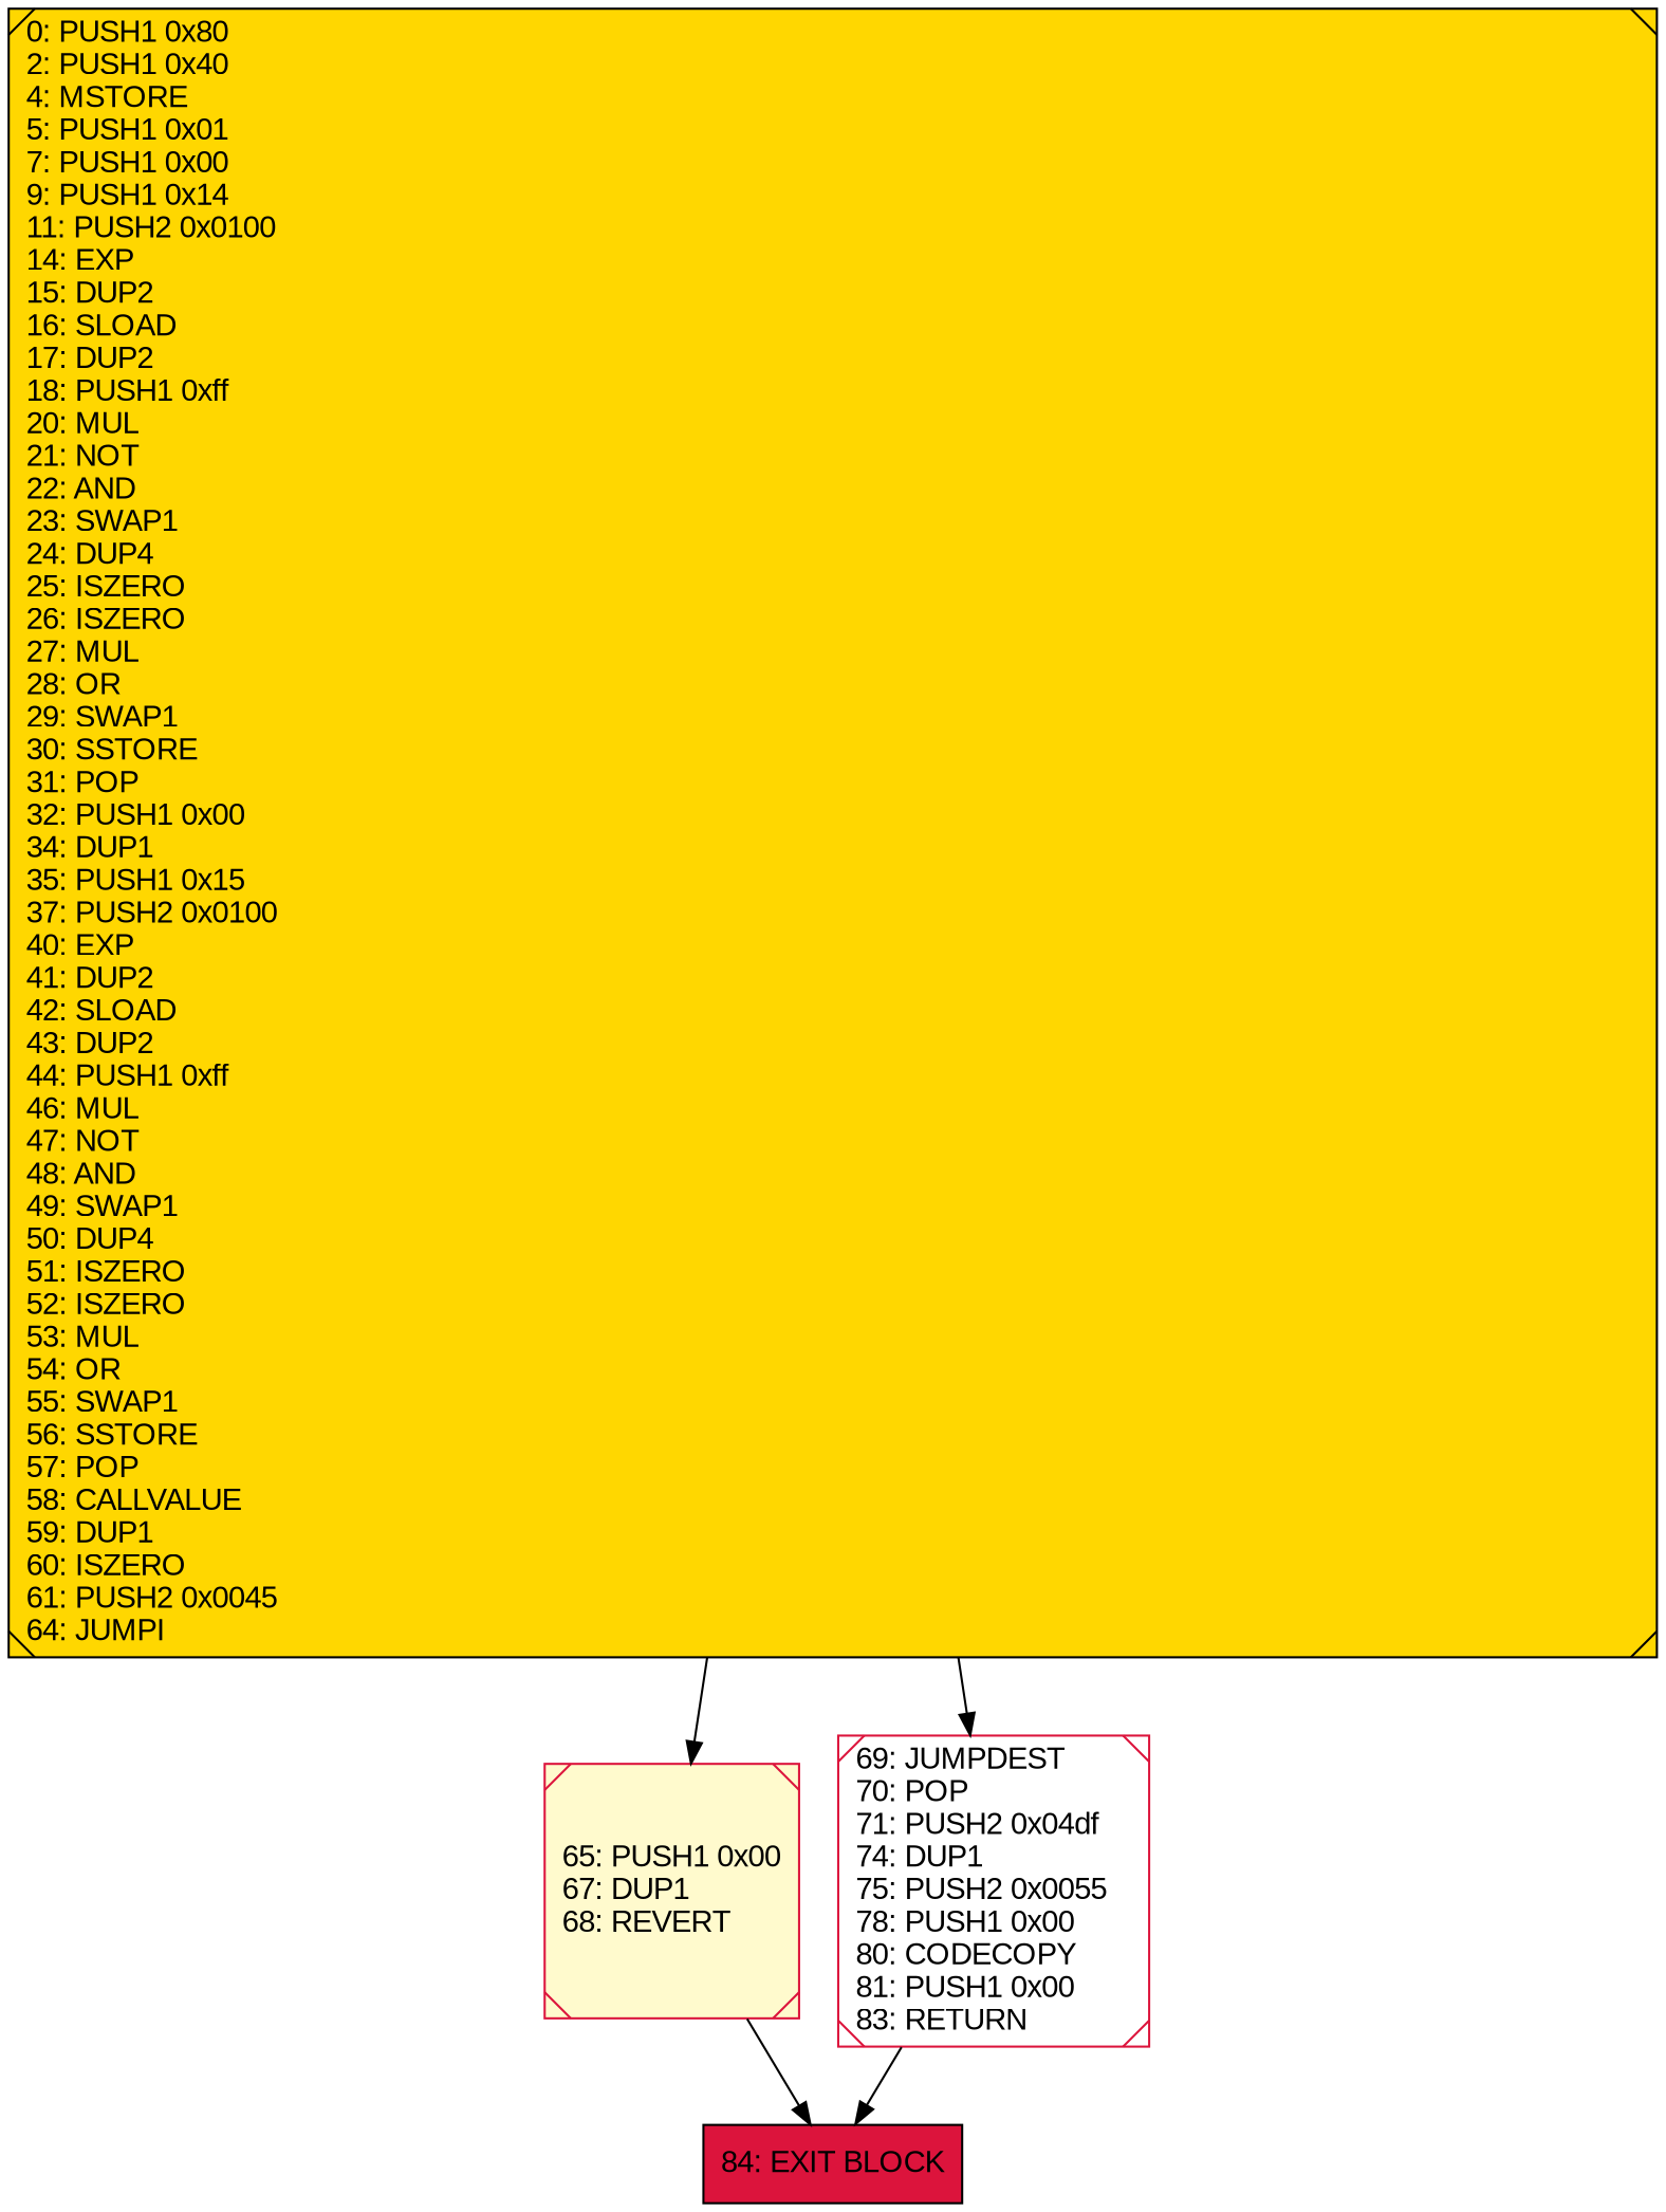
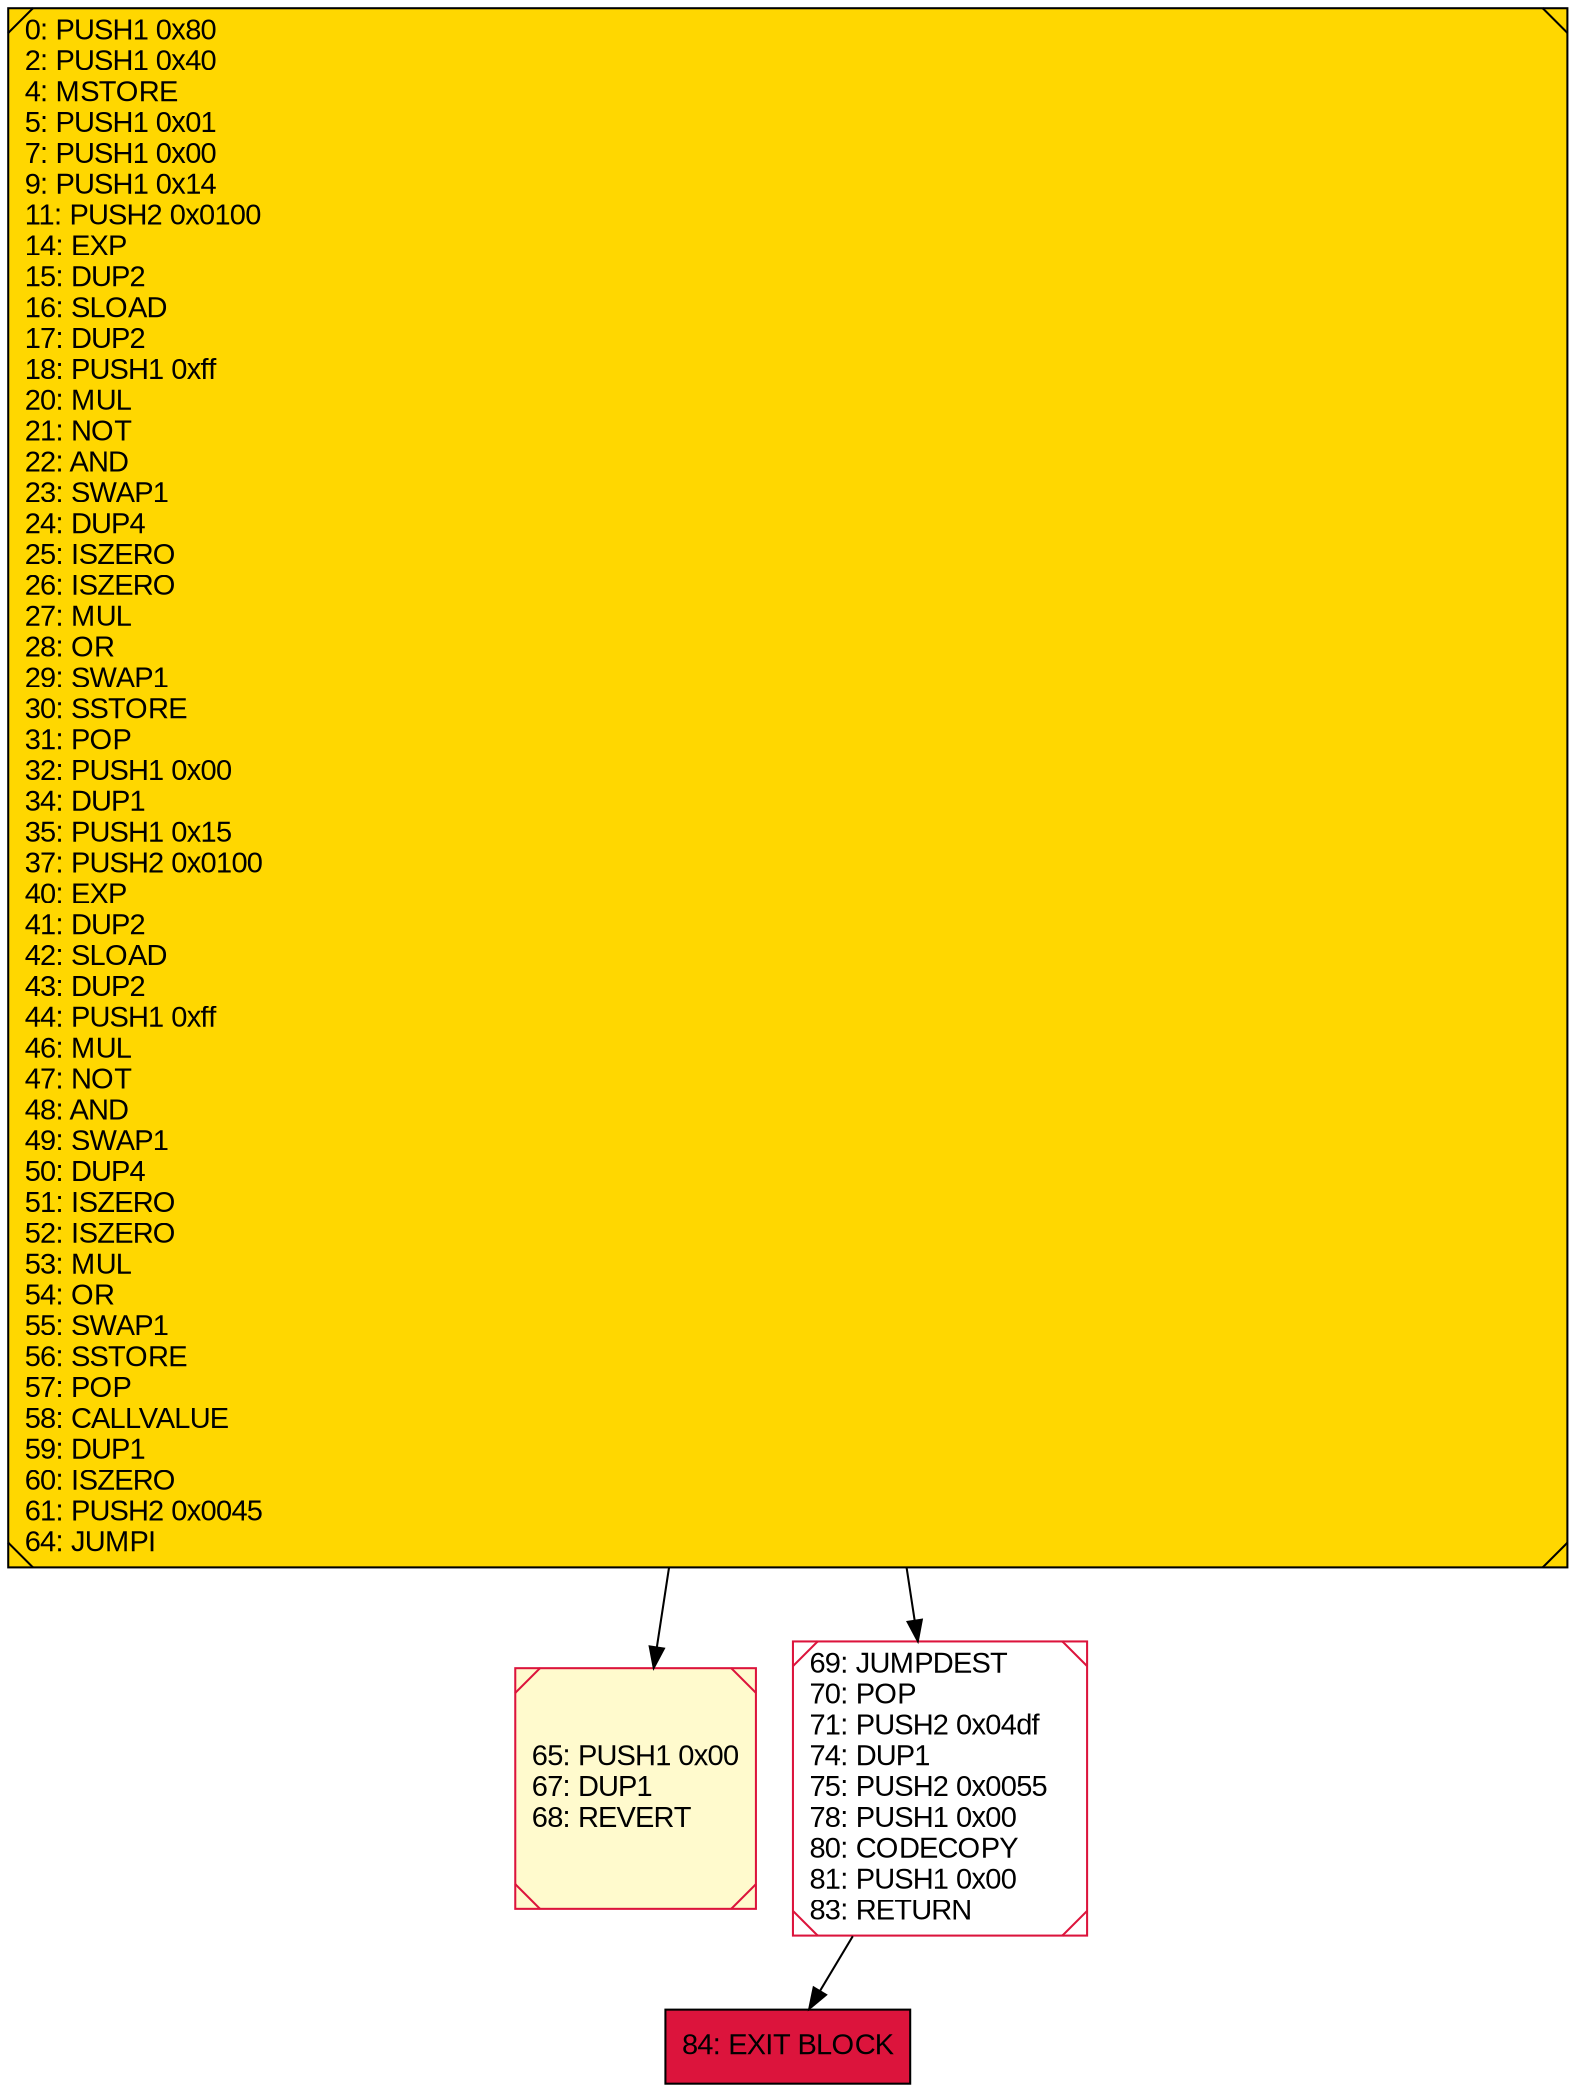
  digraph {
    rankdir=UD
    node [color=crimson fontcolor=black fontname=arial shape=Msquare style=filled]
    n1 [fillcolor=lemonchiffon label="65: PUSH1 0x00\l67: DUP1\l68: REVERT\l"]
    n2 [color=black fillcolor=crimson label="84: EXIT BLOCK\l" shape=box]
    n3 [fillcolor=white label="69: JUMPDEST\l70: POP\l71: PUSH2 0x04df\l74: DUP1\l75: PUSH2 0x0055\l78: PUSH1 0x00\l80: CODECOPY\l81: PUSH1 0x00\l83: RETURN\l"]
    n4 [color=black fillcolor=gold label="0: PUSH1 0x80\l2: PUSH1 0x40\l4: MSTORE\l5: PUSH1 0x01\l7: PUSH1 0x00\l9: PUSH1 0x14\l11: PUSH2 0x0100\l14: EXP\l15: DUP2\l16: SLOAD\l17: DUP2\l18: PUSH1 0xff\l20: MUL\l21: NOT\l22: AND\l23: SWAP1\l24: DUP4\l25: ISZERO\l26: ISZERO\l27: MUL\l28: OR\l29: SWAP1\l30: SSTORE\l31: POP\l32: PUSH1 0x00\l34: DUP1\l35: PUSH1 0x15\l37: PUSH2 0x0100\l40: EXP\l41: DUP2\l42: SLOAD\l43: DUP2\l44: PUSH1 0xff\l46: MUL\l47: NOT\l48: AND\l49: SWAP1\l50: DUP4\l51: ISZERO\l52: ISZERO\l53: MUL\l54: OR\l55: SWAP1\l56: SSTORE\l57: POP\l58: CALLVALUE\l59: DUP1\l60: ISZERO\l61: PUSH2 0x0045\l64: JUMPI\l"]
-   n1 -> n2
    n3 -> n2
    n4 -> n1
    n4 -> n3
  }
